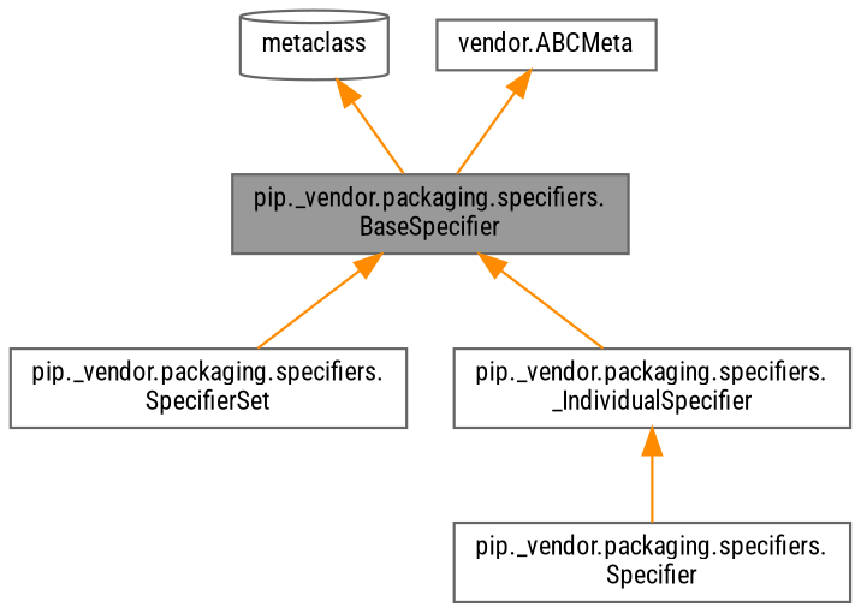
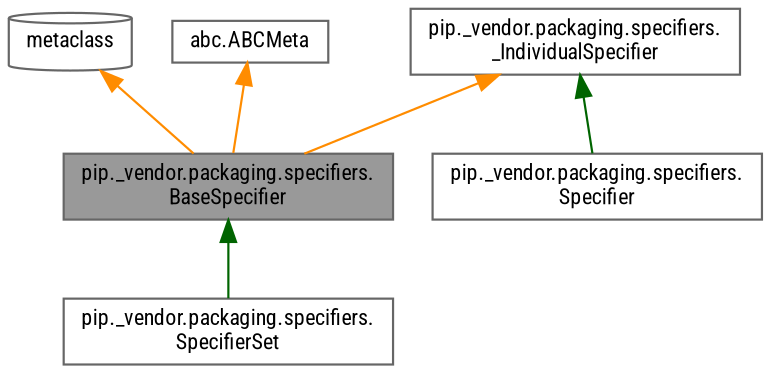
  digraph {
    fontname="Roboto Condensed"
    rankdir=TB
    node [color=gray40 fillcolor=white fontname="Roboto Condensed" fontsize=10 shape=box style=filled]
    edge [color=darkorange dir=back fontname="Roboto Condensed" fontsize=10 labelfontname=Helvetica labelfontsize=10 style=solid]
    n1 [fillcolor=grey60 fontcolor=black height=0.2 label="pip._vendor.packaging.specifiers.\lBaseSpecifier" width=0.4]
    n2 [height=0.2 label="pip._vendor.packaging.specifiers.\lSpecifierSet" width=0.4]
    n3 [height=0.2 label="pip._vendor.packaging.specifiers.\l_IndividualSpecifier" width=0.4]
    n4 [height=0.2 label="pip._vendor.packaging.specifiers.\lSpecifier" width=0.4]
    n5 [height=0.2 label=metaclass shape=cylinder width=0.4]
-   n6 [height=0.2 label="vendor.ABCMeta" width=0.4]
-   n1 -> n2
-   n1 -> n3
-   n3 -> n4
+   n6 [height=0.2 label="abc.ABCMeta" width=0.4]
+   n1 -> n2 [color=darkgreen]
+   n3 -> n1
+   n3 -> n4 [color=darkgreen]
    n5 -> n1
    n6 -> n1
  }
